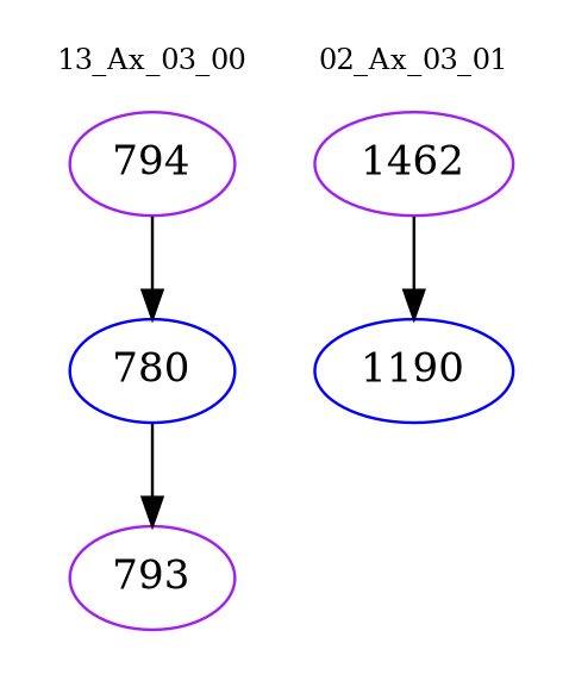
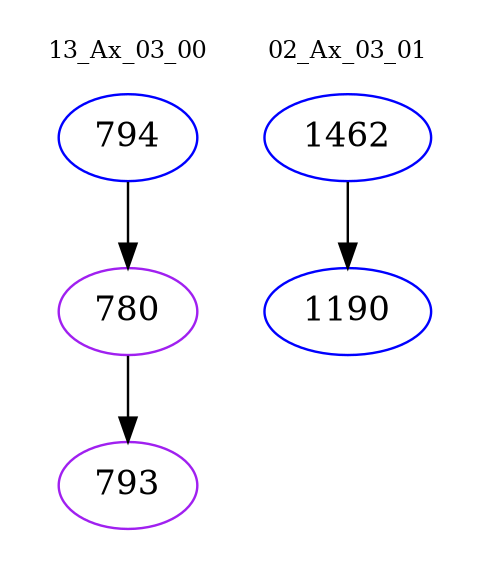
  digraph {
    node [color=blue]
    edge [color=black]
-   n1 [color=purple label=794]
-   n2 [label=780]
+   n1 [label=794]
+   n2 [color=purple label=780]
    n3 [color=purple label=793]
-   n4 [color=purple label=1462]
+   n4 [label=1462]
    n5 [label=1190]
    subgraph cluster_1 {
      color=white
      fontsize=10
      label="13_Ax_03_00"
      n1
      n2
      n3
    }
    subgraph cluster_2 {
      color=white
      fontsize=10
      label="02_Ax_03_01"
      n4
      n5
    }
    n1 -> n2
    n2 -> n3
    n4 -> n5
  }
